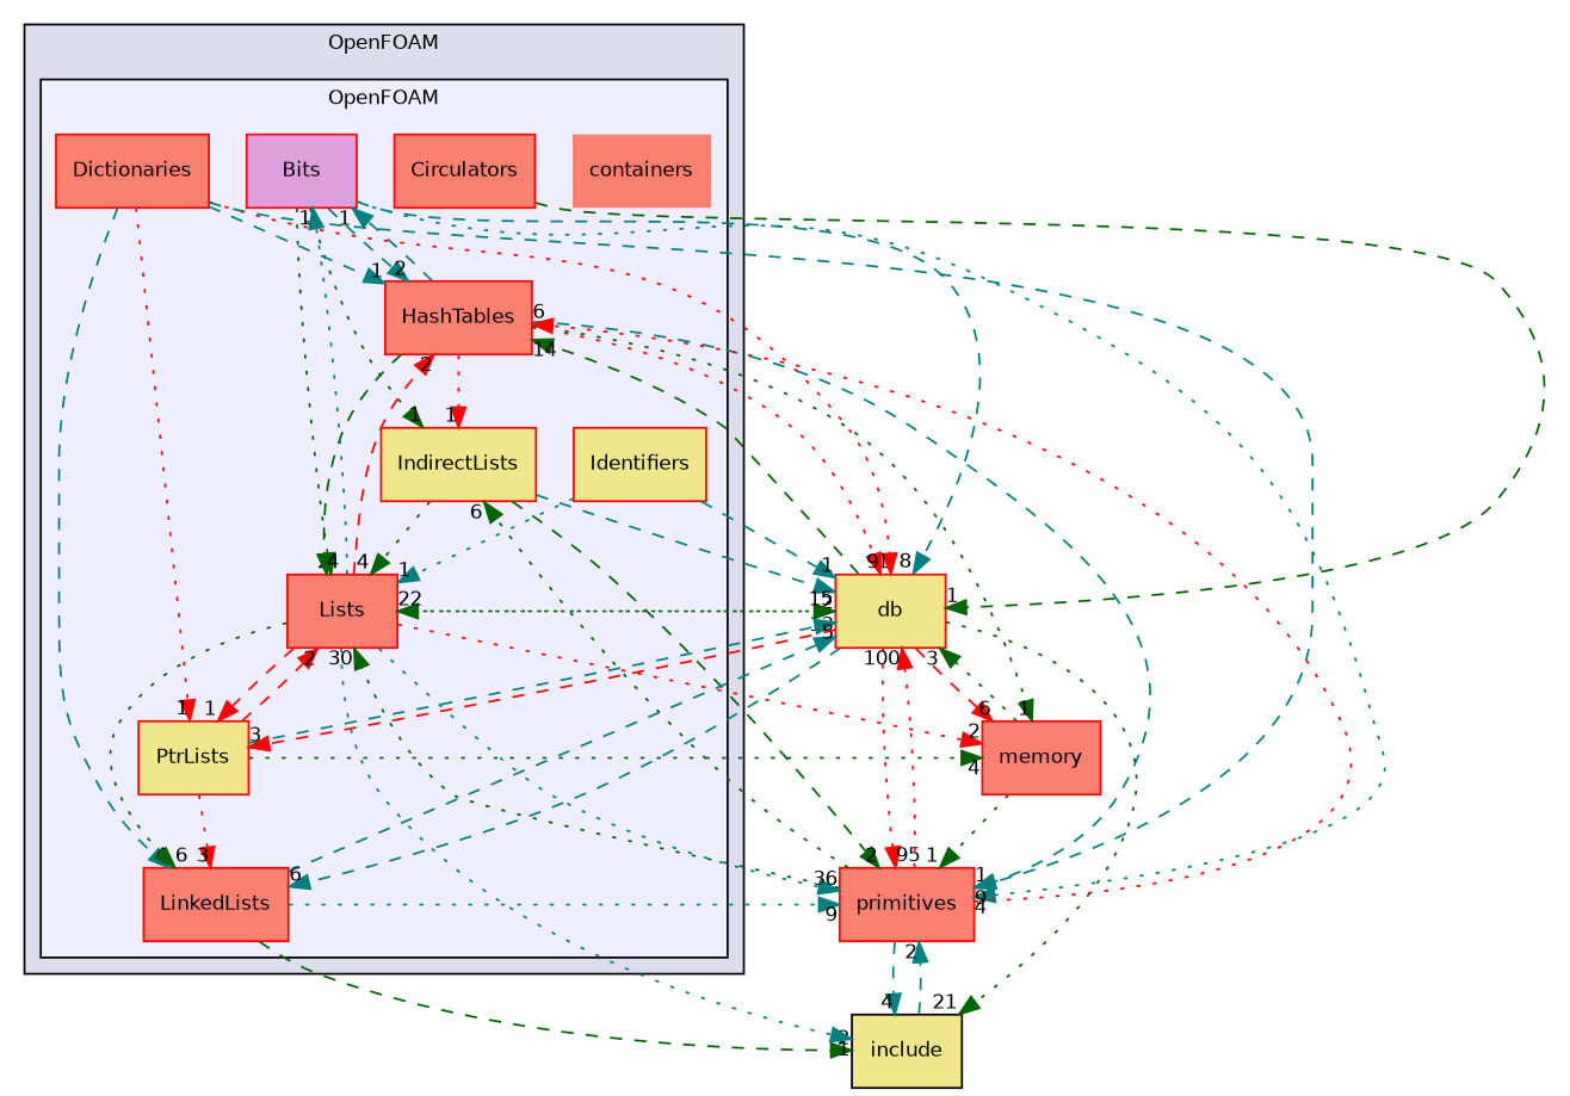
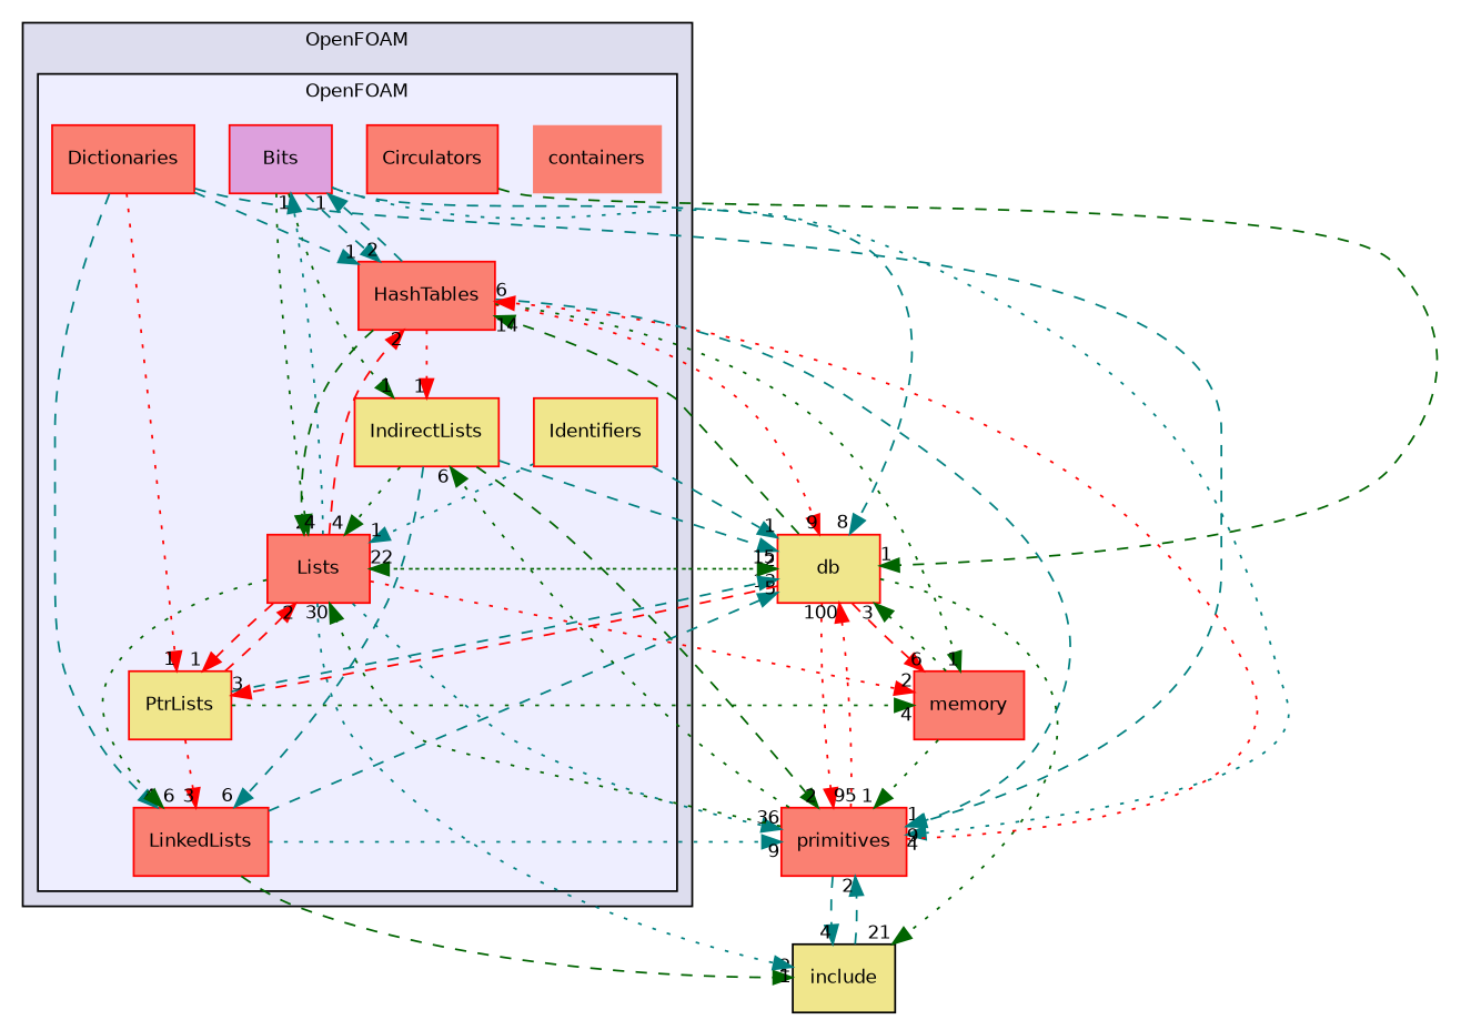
  digraph {
    compound=true
    node [fontname=Helvetica fontsize=10 shape=box style=filled fillcolor=salmon color=red]
    edge [headlabel=1 labeldistance=1.5 labelfontname=Helvetica labelfontsize=10 color=teal style=dotted]
    n1 [label=containers shape=plaintext color=""]
    n2 [fillcolor=plum label=Bits]
    n3 [label=Circulators]
    n4 [label=Dictionaries]
    n5 [label=HashTables]
    n6 [fillcolor=khaki label=Identifiers]
    n7 [fillcolor=khaki label=IndirectLists]
    n8 [label=LinkedLists]
    n9 [label=Lists]
    n10 [fillcolor=khaki label=PtrLists]
    n11 [label=db fillcolor=khaki]
    n12 [label=primitives]
    n13 [label=memory]
    n14 [label=include fillcolor=khaki color=""]
    subgraph cluster_1 {
      bgcolor="#ddddee"
      fontname=Helvetica
      fontsize=10
      label=OpenFOAM
      pencolor=black
      subgraph cluster_2 {
        bgcolor="#eeeeff"
        fontname=Helvetica
        fontsize=10
        pencolor=black
        n1
        n2
        n3
        n4
        n5
        n6
        n7
        n8
        n9
        n10
      }
    }
    n2 -> n5 [headlabel=2 style=dashed]
    n2 -> n7 [color=darkgreen]
    n2 -> n9 [headlabel=2 color=darkgreen]
    n2 -> n11 [headlabel=8 style=dashed]
    n2 -> n12 [headlabel=4]
    n3 -> n11 [color=darkgreen style=dashed]
    n4 -> n5 [style=dashed]
    n4 -> n8 [headlabel=4 style=dashed]
    n4 -> n10 [color=red]
-   n4 -> n11 [color=red]
    n4 -> n12 [style=dashed]
    n5 -> n2 [style=dashed]
    n5 -> n7 [color=red]
    n5 -> n9 [headlabel=4 color=darkgreen style=dashed]
    n5 -> n11 [headlabel=9 color=red]
    n5 -> n12 [headlabel=9 style=dashed]
    n5 -> n13 [color=darkgreen]
    n6 -> n9
    n6 -> n11 [style=dashed]
    n7 -> n9 [headlabel=4 color=darkgreen]
    n7 -> n11 [headlabel=2 style=dashed]
    n7 -> n12 [headlabel=2 color=darkgreen style=dashed]
    n8 -> n11 [headlabel=13 style=dashed]
    n8 -> n12 [headlabel=9]
    n8 -> n14 [headlabel=2 color=darkgreen style=dashed]
    n9 -> n2
    n9 -> n5 [headlabel=2 color=red style=dashed]
    n9 -> n8 [headlabel=6 color=darkgreen]
    n9 -> n10 [color=red style=dashed]
    n9 -> n11 [headlabel=15 color=darkgreen]
    n9 -> n12 [headlabel=36]
    n9 -> n13 [headlabel=2 color=red]
    n9 -> n14
    n10 -> n8 [headlabel=3 color=red]
    n10 -> n9 [headlabel=2 color=red style=dashed]
    n10 -> n11 [headlabel=5 style=dashed]
    n10 -> n13 [headlabel=4 color=darkgreen]
    n11 -> n5 [headlabel=14 color=darkgreen style=dashed]
-   n11 -> n8 [headlabel=6 style=dashed]
+   n7 -> n8 [headlabel=6 style=dashed]
    n11 -> n9 [headlabel=22 color=darkgreen]
    n11 -> n10 [headlabel=3 color=red style=dashed]
    n11 -> n12 [headlabel=95 color=red]
    n11 -> n13 [headlabel=6 color=red style=dashed]
    n11 -> n14 [headlabel=21 color=darkgreen]
    n12 -> n5 [headlabel=6 color=red]
    n12 -> n7 [headlabel=6 color=darkgreen]
    n12 -> n9 [headlabel=30 color=darkgreen]
    n12 -> n11 [headlabel=100 color=red]
    n12 -> n14 [headlabel=4 style=dashed]
    n13 -> n11 [headlabel=3 color=darkgreen]
    n13 -> n12 [color=darkgreen]
    n14 -> n12 [headlabel=2 style=dashed]
  }
